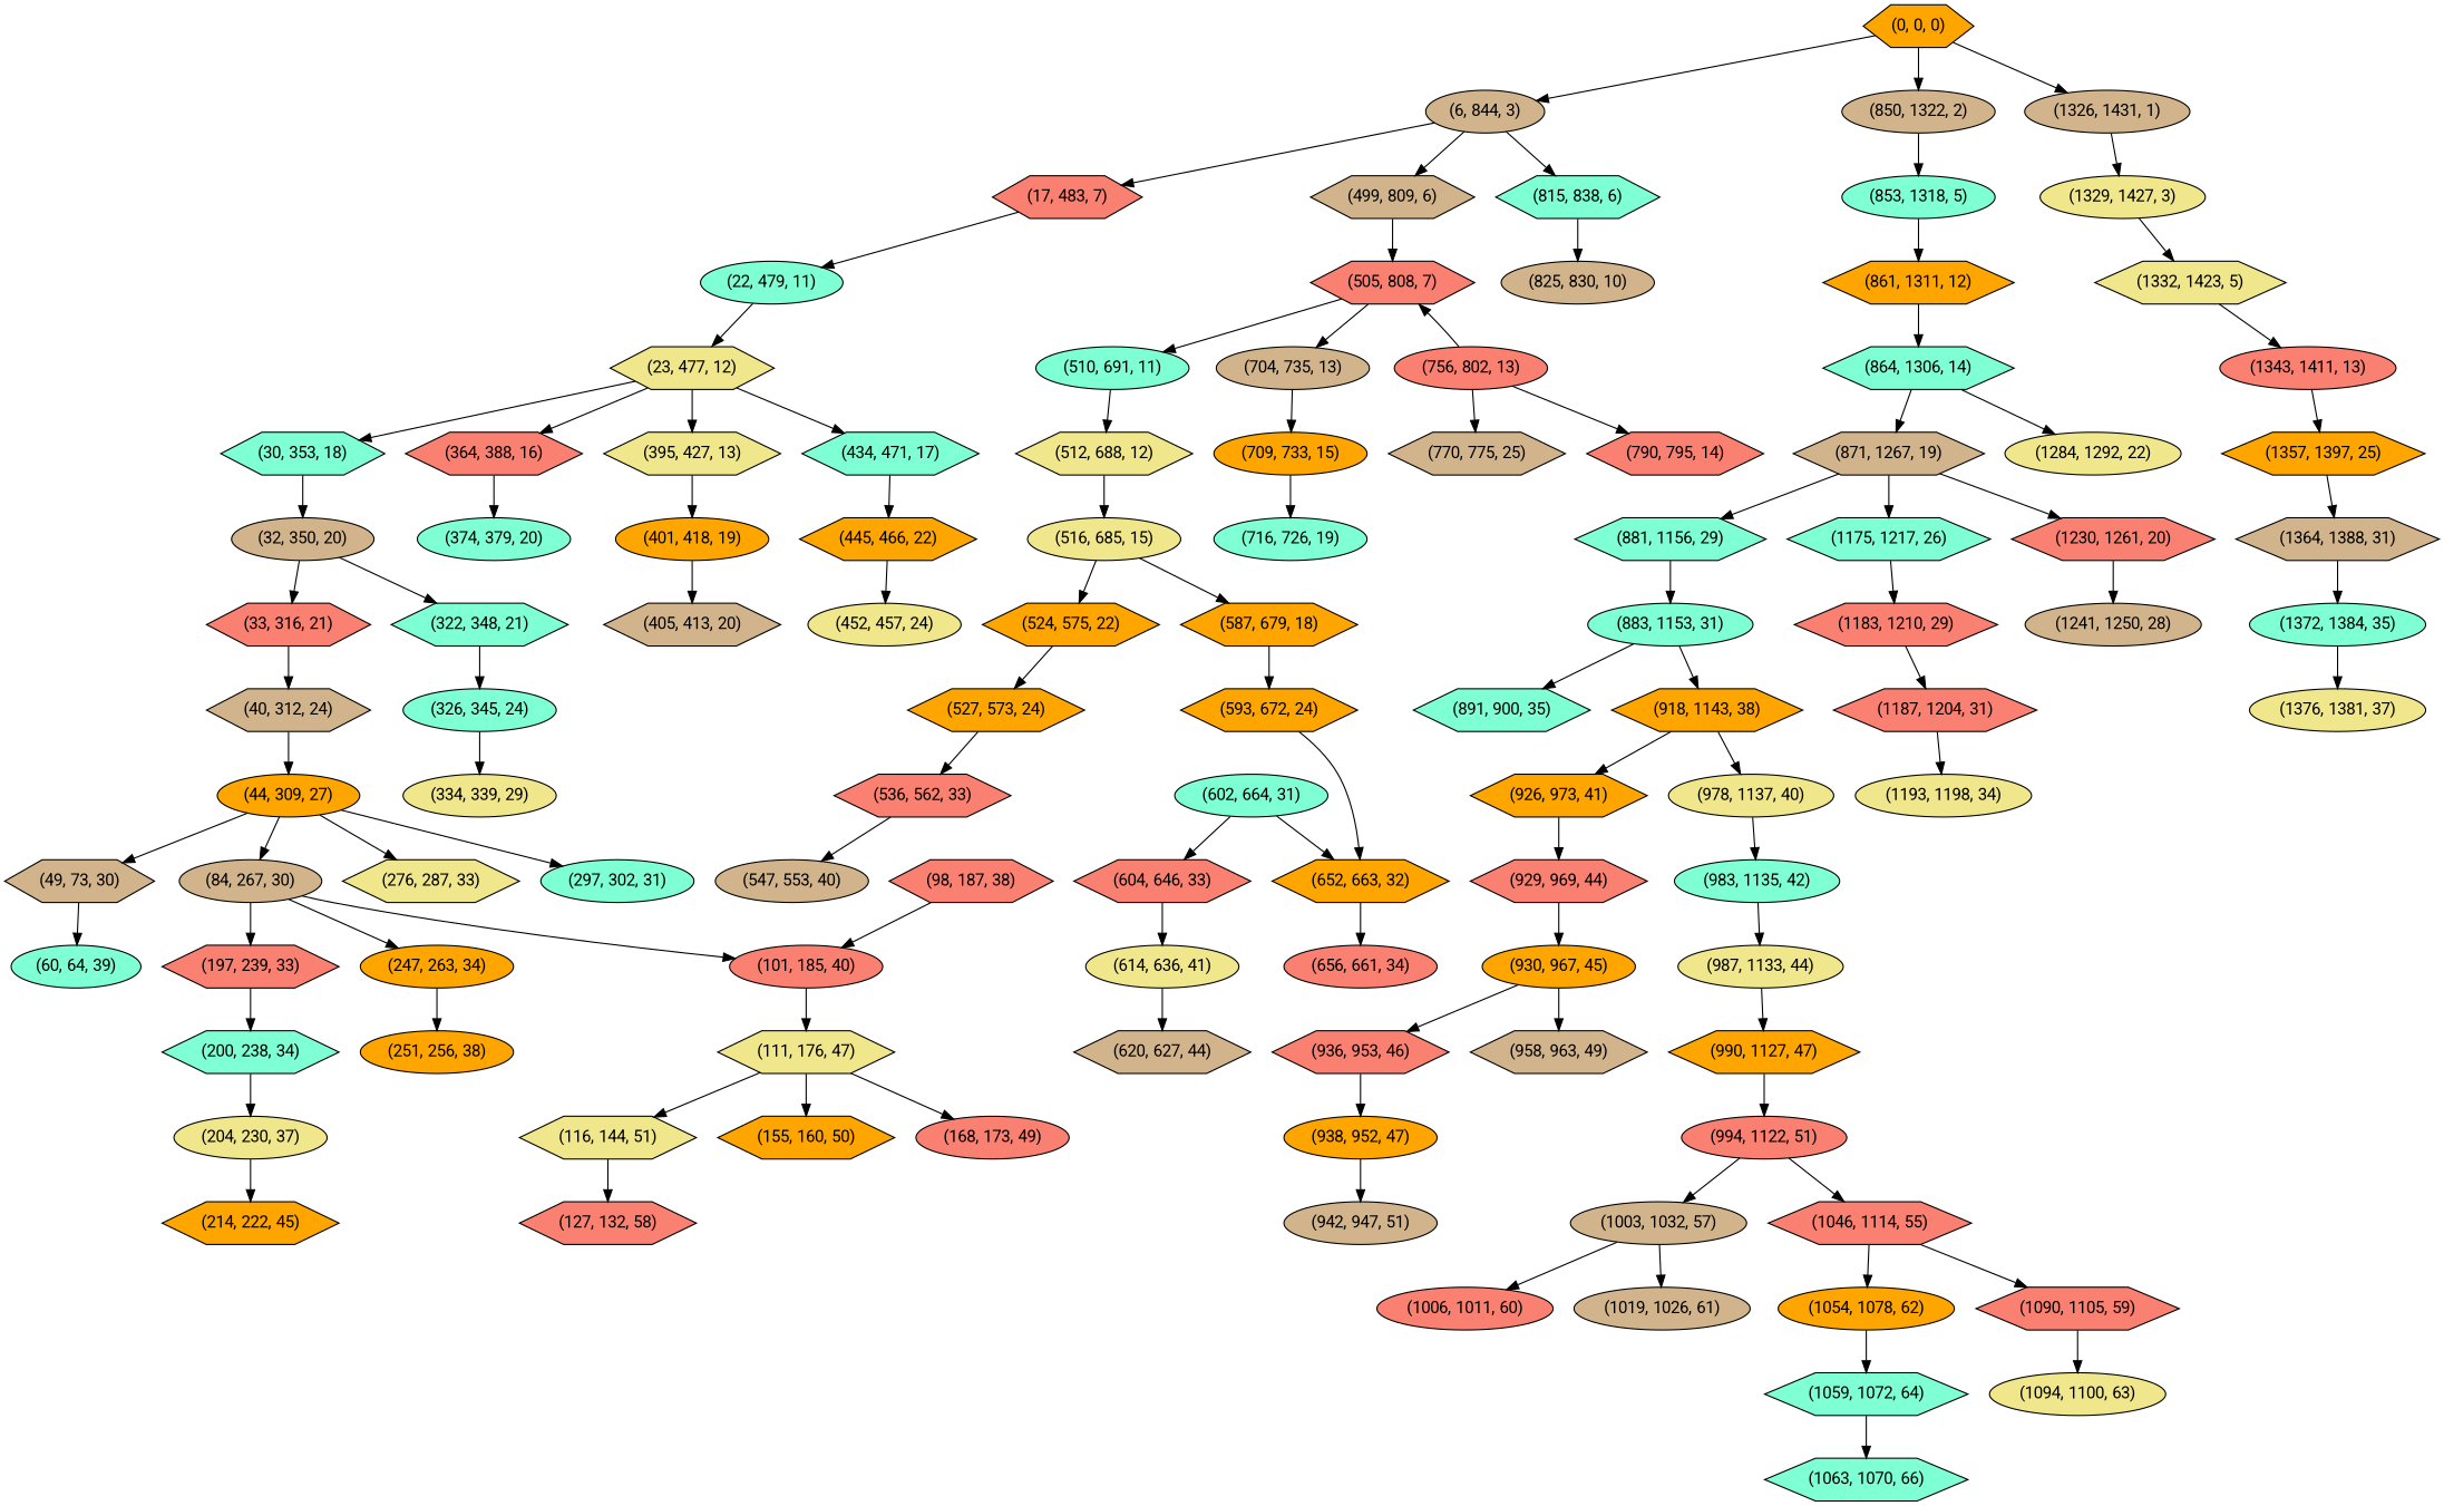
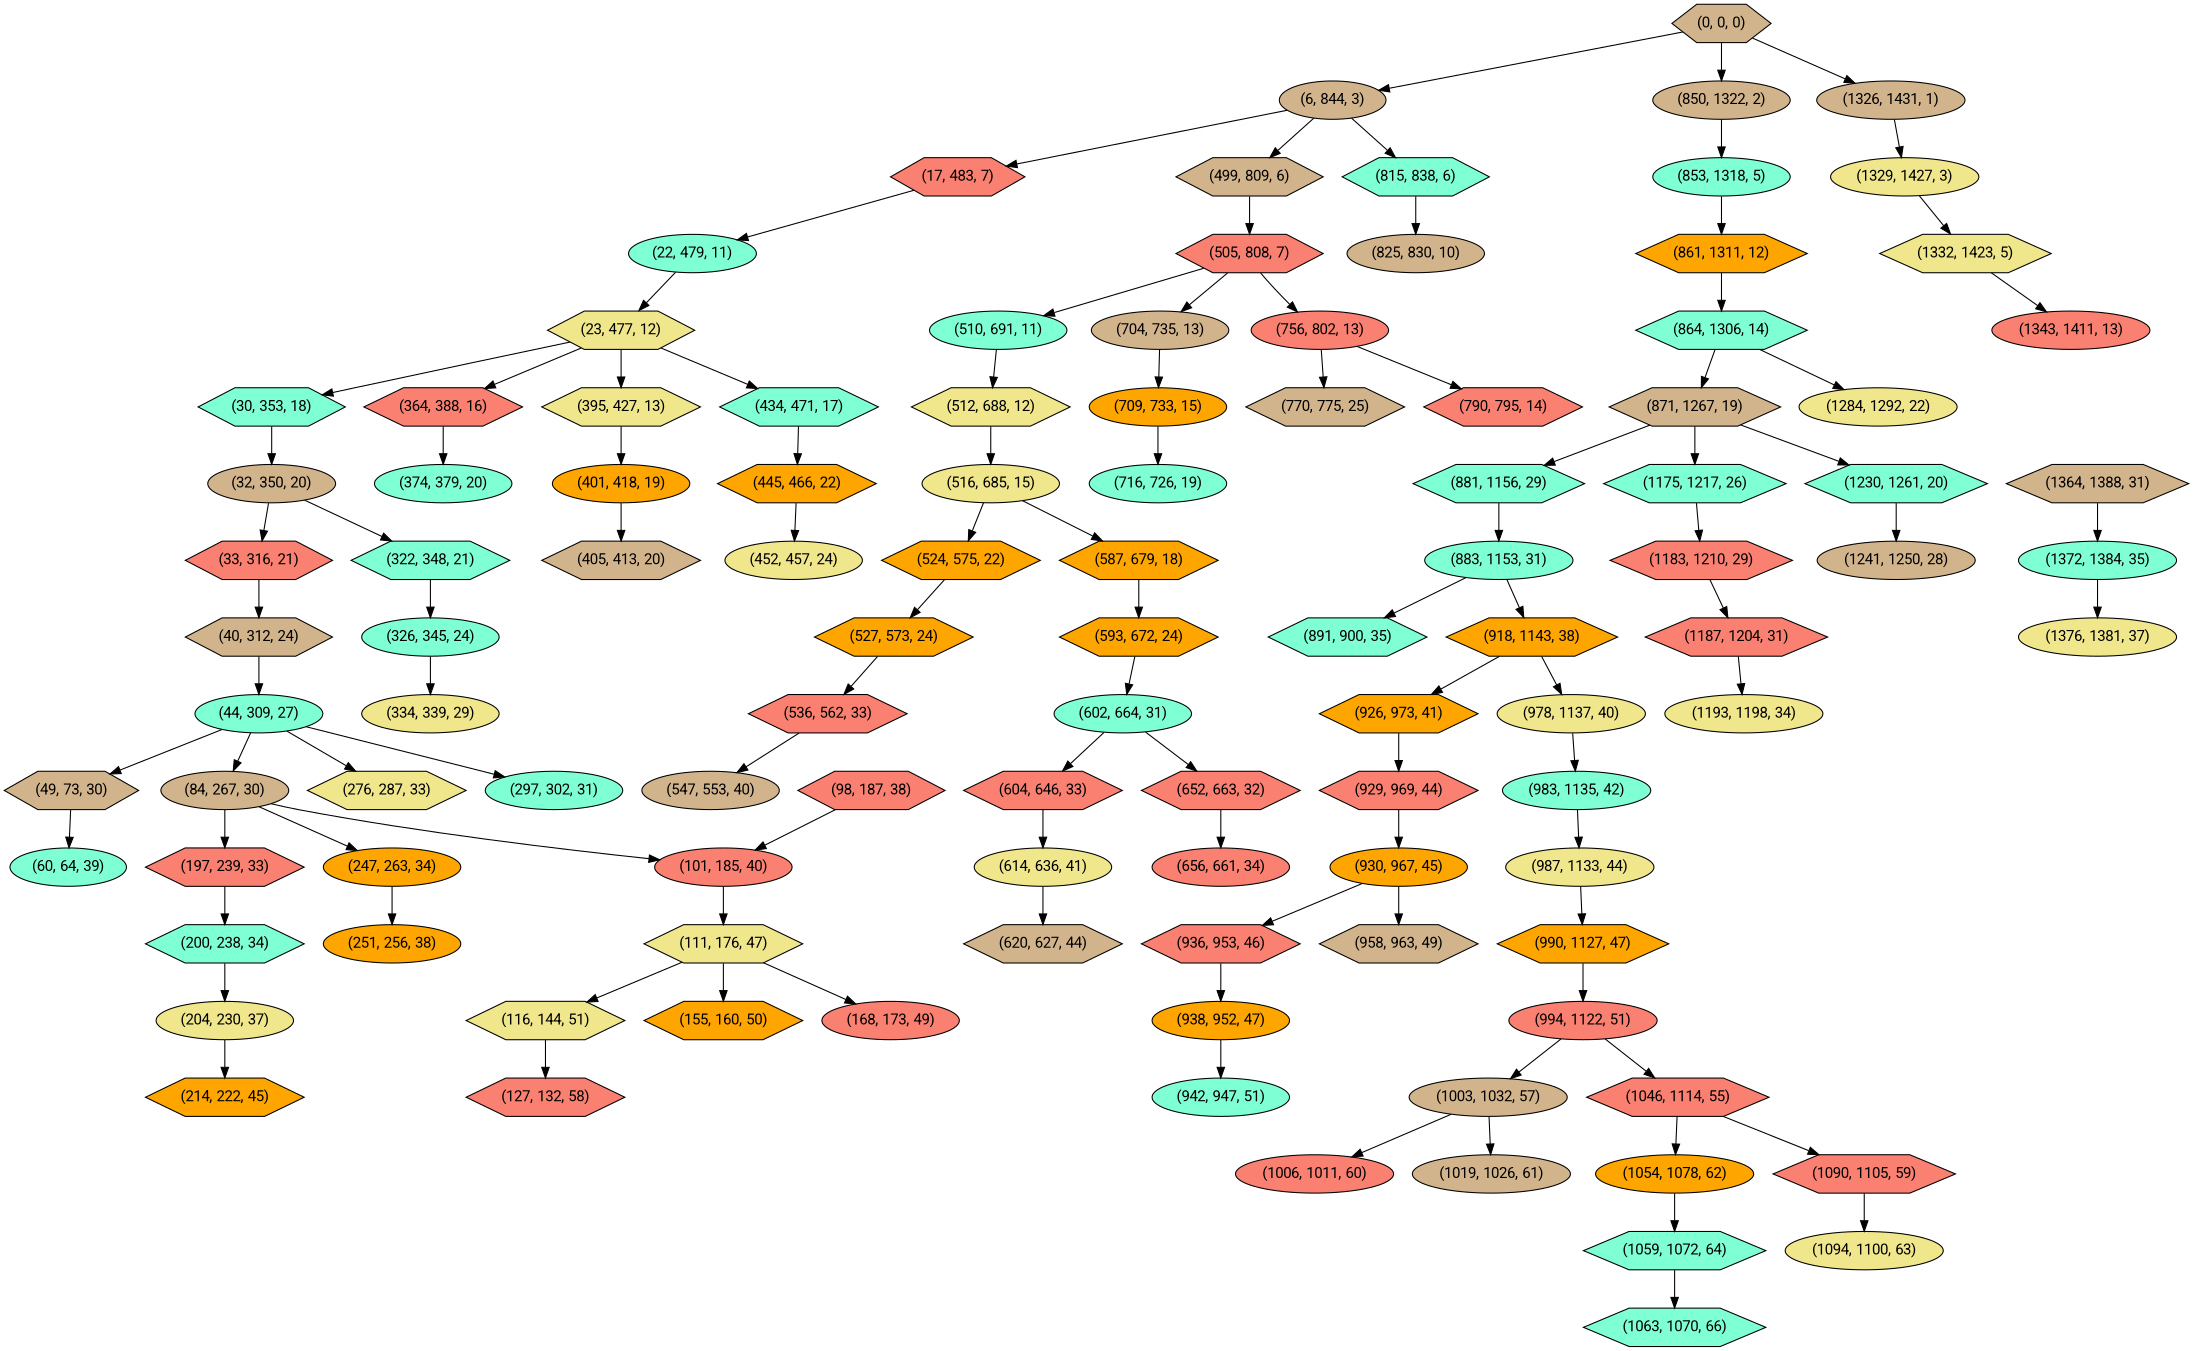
  digraph {
    fontname=Roboto
    node [fillcolor=salmon fontname=Roboto shape=hexagon style=filled]
    edge [fontname=Roboto]
-   "(0, 0, 0)" [fillcolor=orange]
+   "(0, 0, 0)" [fillcolor=tan]
    "(6, 844, 3)" [fillcolor=tan shape=ellipse]
    "(850, 1322, 2)" [fillcolor=tan shape=ellipse]
    "(1326, 1431, 1)" [fillcolor=tan shape=ellipse]
    "(17, 483, 7)"
    "(499, 809, 6)" [fillcolor=tan]
    "(815, 838, 6)" [fillcolor=aquamarine]
    "(853, 1318, 5)" [fillcolor=aquamarine shape=ellipse]
    "(1329, 1427, 3)" [fillcolor=khaki shape=ellipse]
    "(22, 479, 11)" [fillcolor=aquamarine shape=ellipse]
    "(505, 808, 7)"
    "(825, 830, 10)" [fillcolor=tan shape=ellipse]
    "(23, 477, 12)" [fillcolor=khaki]
    "(30, 353, 18)" [fillcolor=aquamarine]
    "(364, 388, 16)"
    "(395, 427, 13)" [fillcolor=khaki]
    "(434, 471, 17)" [fillcolor=aquamarine]
    "(32, 350, 20)" [fillcolor=tan shape=ellipse]
    "(374, 379, 20)" [fillcolor=aquamarine shape=ellipse]
    "(401, 418, 19)" [fillcolor=orange shape=ellipse]
    "(445, 466, 22)" [fillcolor=orange]
    "(33, 316, 21)"
    "(322, 348, 21)" [fillcolor=aquamarine]
    "(40, 312, 24)" [fillcolor=tan]
    "(326, 345, 24)" [fillcolor=aquamarine shape=ellipse]
-   "(44, 309, 27)" [fillcolor=orange shape=ellipse]
+   "(44, 309, 27)" [fillcolor=aquamarine shape=ellipse]
    "(49, 73, 30)" [fillcolor=tan]
    "(84, 267, 30)" [fillcolor=tan shape=ellipse]
    "(276, 287, 33)" [fillcolor=khaki]
    "(297, 302, 31)" [fillcolor=aquamarine shape=ellipse]
    "(60, 64, 39)" [fillcolor=aquamarine shape=ellipse]
    "(197, 239, 33)"
    "(247, 263, 34)" [fillcolor=orange shape=ellipse]
    "(101, 185, 40)" [shape=ellipse]
    "(98, 187, 38)"
    "(200, 238, 34)" [fillcolor=aquamarine]
    "(251, 256, 38)" [fillcolor=orange shape=ellipse]
    "(111, 176, 47)" [fillcolor=khaki]
    "(116, 144, 51)" [fillcolor=khaki]
    "(155, 160, 50)" [fillcolor=orange]
    "(168, 173, 49)" [shape=ellipse]
    "(127, 132, 58)"
    "(204, 230, 37)" [fillcolor=khaki shape=ellipse]
    "(214, 222, 45)" [fillcolor=orange]
    "(334, 339, 29)" [fillcolor=khaki shape=ellipse]
    "(405, 413, 20)" [fillcolor=tan]
    "(452, 457, 24)" [fillcolor=khaki shape=ellipse]
    "(510, 691, 11)" [fillcolor=aquamarine shape=ellipse]
    "(704, 735, 13)" [fillcolor=tan shape=ellipse]
    "(756, 802, 13)" [shape=ellipse]
    "(512, 688, 12)" [fillcolor=khaki]
    "(709, 733, 15)" [fillcolor=orange shape=ellipse]
    "(770, 775, 25)" [fillcolor=tan]
    "(790, 795, 14)"
    "(516, 685, 15)" [fillcolor=khaki shape=ellipse]
    "(524, 575, 22)" [fillcolor=orange]
    "(587, 679, 18)" [fillcolor=orange]
    "(527, 573, 24)" [fillcolor=orange]
    "(593, 672, 24)" [fillcolor=orange]
    "(536, 562, 33)"
    "(547, 553, 40)" [fillcolor=tan shape=ellipse]
    "(602, 664, 31)" [fillcolor=aquamarine shape=ellipse]
    "(604, 646, 33)"
-   "(652, 663, 32)" [fillcolor=orange]
+   "(652, 663, 32)"
    "(614, 636, 41)" [fillcolor=khaki shape=ellipse]
    "(656, 661, 34)" [shape=ellipse]
    "(620, 627, 44)" [fillcolor=tan]
    "(716, 726, 19)" [fillcolor=aquamarine shape=ellipse]
    "(861, 1311, 12)" [fillcolor=orange]
    "(864, 1306, 14)" [fillcolor=aquamarine]
    "(871, 1267, 19)" [fillcolor=tan]
    "(1284, 1292, 22)" [fillcolor=khaki shape=ellipse]
    "(881, 1156, 29)" [fillcolor=aquamarine]
    "(1175, 1217, 26)" [fillcolor=aquamarine]
-   "(1230, 1261, 20)"
+   "(1230, 1261, 20)" [fillcolor=aquamarine]
    "(883, 1153, 31)" [fillcolor=aquamarine shape=ellipse]
    "(1183, 1210, 29)"
    "(1241, 1250, 28)" [fillcolor=tan shape=ellipse]
    "(891, 900, 35)" [fillcolor=aquamarine]
    "(918, 1143, 38)" [fillcolor=orange]
    "(926, 973, 41)" [fillcolor=orange]
    "(978, 1137, 40)" [fillcolor=khaki shape=ellipse]
    "(929, 969, 44)"
    "(983, 1135, 42)" [fillcolor=aquamarine shape=ellipse]
    "(930, 967, 45)" [fillcolor=orange shape=ellipse]
    "(936, 953, 46)"
    "(958, 963, 49)" [fillcolor=tan]
    "(938, 952, 47)" [fillcolor=orange shape=ellipse]
-   "(942, 947, 51)" [fillcolor=tan shape=ellipse]
+   "(942, 947, 51)" [fillcolor=aquamarine shape=ellipse]
    "(987, 1133, 44)" [fillcolor=khaki shape=ellipse]
    "(990, 1127, 47)" [fillcolor=orange]
    "(994, 1122, 51)" [shape=ellipse]
    "(1003, 1032, 57)" [fillcolor=tan shape=ellipse]
    "(1046, 1114, 55)"
    "(1006, 1011, 60)" [shape=ellipse]
    "(1019, 1026, 61)" [fillcolor=tan shape=ellipse]
    "(1054, 1078, 62)" [fillcolor=orange shape=ellipse]
    "(1090, 1105, 59)"
    "(1059, 1072, 64)" [fillcolor=aquamarine]
    "(1094, 1100, 63)" [fillcolor=khaki shape=ellipse]
    "(1063, 1070, 66)" [fillcolor=aquamarine]
    "(1187, 1204, 31)"
    "(1193, 1198, 34)" [fillcolor=khaki shape=ellipse]
    "(1332, 1423, 5)" [fillcolor=khaki]
    "(1343, 1411, 13)" [shape=ellipse]
-   "(1357, 1397, 25)" [fillcolor=orange]
    n107 [fillcolor=tan label="(1364, 1388, 31)"]
    "(1372, 1384, 35)" [fillcolor=aquamarine shape=ellipse]
    "(1376, 1381, 37)" [fillcolor=khaki shape=ellipse]
    "(0, 0, 0)" -> "(6, 844, 3)"
    "(0, 0, 0)" -> "(850, 1322, 2)"
    "(0, 0, 0)" -> "(1326, 1431, 1)"
    "(6, 844, 3)" -> "(17, 483, 7)"
    "(6, 844, 3)" -> "(499, 809, 6)"
    "(6, 844, 3)" -> "(815, 838, 6)"
    "(850, 1322, 2)" -> "(853, 1318, 5)"
    "(1326, 1431, 1)" -> "(1329, 1427, 3)"
    "(17, 483, 7)" -> "(22, 479, 11)"
    "(499, 809, 6)" -> "(505, 808, 7)"
    "(815, 838, 6)" -> "(825, 830, 10)"
    "(853, 1318, 5)" -> "(861, 1311, 12)"
    "(1329, 1427, 3)" -> "(1332, 1423, 5)"
    "(22, 479, 11)" -> "(23, 477, 12)"
    "(505, 808, 7)" -> "(510, 691, 11)"
    "(505, 808, 7)" -> "(704, 735, 13)"
-   "(756, 802, 13)" -> "(505, 808, 7)"
+   "(505, 808, 7)" -> "(756, 802, 13)"
    "(23, 477, 12)" -> "(30, 353, 18)"
    "(23, 477, 12)" -> "(364, 388, 16)"
    "(23, 477, 12)" -> "(395, 427, 13)"
    "(23, 477, 12)" -> "(434, 471, 17)"
    "(30, 353, 18)" -> "(32, 350, 20)"
    "(364, 388, 16)" -> "(374, 379, 20)"
    "(395, 427, 13)" -> "(401, 418, 19)"
    "(434, 471, 17)" -> "(445, 466, 22)"
    "(32, 350, 20)" -> "(33, 316, 21)"
    "(32, 350, 20)" -> "(322, 348, 21)"
    "(401, 418, 19)" -> "(405, 413, 20)"
    "(445, 466, 22)" -> "(452, 457, 24)"
    "(33, 316, 21)" -> "(40, 312, 24)"
    "(322, 348, 21)" -> "(326, 345, 24)"
    "(40, 312, 24)" -> "(44, 309, 27)"
    "(326, 345, 24)" -> "(334, 339, 29)"
    "(44, 309, 27)" -> "(49, 73, 30)"
    "(44, 309, 27)" -> "(84, 267, 30)"
    "(44, 309, 27)" -> "(276, 287, 33)"
    "(44, 309, 27)" -> "(297, 302, 31)"
    "(49, 73, 30)" -> "(60, 64, 39)"
    "(84, 267, 30)" -> "(197, 239, 33)"
    "(84, 267, 30)" -> "(247, 263, 34)"
    "(84, 267, 30)" -> "(101, 185, 40)"
    "(197, 239, 33)" -> "(200, 238, 34)"
    "(247, 263, 34)" -> "(251, 256, 38)"
    "(101, 185, 40)" -> "(111, 176, 47)"
    "(98, 187, 38)" -> "(101, 185, 40)"
    "(200, 238, 34)" -> "(204, 230, 37)"
    "(111, 176, 47)" -> "(116, 144, 51)"
    "(111, 176, 47)" -> "(155, 160, 50)"
    "(111, 176, 47)" -> "(168, 173, 49)"
    "(116, 144, 51)" -> "(127, 132, 58)"
    "(204, 230, 37)" -> "(214, 222, 45)"
    "(510, 691, 11)" -> "(512, 688, 12)"
    "(704, 735, 13)" -> "(709, 733, 15)"
    "(756, 802, 13)" -> "(770, 775, 25)"
    "(756, 802, 13)" -> "(790, 795, 14)"
    "(512, 688, 12)" -> "(516, 685, 15)"
    "(709, 733, 15)" -> "(716, 726, 19)"
    "(516, 685, 15)" -> "(524, 575, 22)"
    "(516, 685, 15)" -> "(587, 679, 18)"
    "(524, 575, 22)" -> "(527, 573, 24)"
    "(587, 679, 18)" -> "(593, 672, 24)"
    "(527, 573, 24)" -> "(536, 562, 33)"
-   "(593, 672, 24)" -> "(652, 663, 32)"
+   "(593, 672, 24)" -> "(602, 664, 31)"
    "(536, 562, 33)" -> "(547, 553, 40)"
    "(602, 664, 31)" -> "(604, 646, 33)"
    "(602, 664, 31)" -> "(652, 663, 32)"
    "(604, 646, 33)" -> "(614, 636, 41)"
    "(652, 663, 32)" -> "(656, 661, 34)"
    "(614, 636, 41)" -> "(620, 627, 44)"
    "(861, 1311, 12)" -> "(864, 1306, 14)"
    "(864, 1306, 14)" -> "(871, 1267, 19)"
    "(864, 1306, 14)" -> "(1284, 1292, 22)"
    "(871, 1267, 19)" -> "(881, 1156, 29)"
    "(871, 1267, 19)" -> "(1175, 1217, 26)"
    "(871, 1267, 19)" -> "(1230, 1261, 20)"
    "(881, 1156, 29)" -> "(883, 1153, 31)"
    "(1175, 1217, 26)" -> "(1183, 1210, 29)"
    "(1230, 1261, 20)" -> "(1241, 1250, 28)"
    "(883, 1153, 31)" -> "(891, 900, 35)"
    "(883, 1153, 31)" -> "(918, 1143, 38)"
    "(1183, 1210, 29)" -> "(1187, 1204, 31)"
    "(918, 1143, 38)" -> "(926, 973, 41)"
    "(918, 1143, 38)" -> "(978, 1137, 40)"
    "(926, 973, 41)" -> "(929, 969, 44)"
    "(978, 1137, 40)" -> "(983, 1135, 42)"
    "(929, 969, 44)" -> "(930, 967, 45)"
    "(983, 1135, 42)" -> "(987, 1133, 44)"
    "(930, 967, 45)" -> "(936, 953, 46)"
    "(930, 967, 45)" -> "(958, 963, 49)"
    "(936, 953, 46)" -> "(938, 952, 47)"
    "(938, 952, 47)" -> "(942, 947, 51)"
    "(987, 1133, 44)" -> "(990, 1127, 47)"
    "(990, 1127, 47)" -> "(994, 1122, 51)"
    "(994, 1122, 51)" -> "(1003, 1032, 57)"
    "(994, 1122, 51)" -> "(1046, 1114, 55)"
    "(1003, 1032, 57)" -> "(1006, 1011, 60)"
    "(1003, 1032, 57)" -> "(1019, 1026, 61)"
    "(1046, 1114, 55)" -> "(1054, 1078, 62)"
    "(1046, 1114, 55)" -> "(1090, 1105, 59)"
    "(1054, 1078, 62)" -> "(1059, 1072, 64)"
    "(1090, 1105, 59)" -> "(1094, 1100, 63)"
    "(1059, 1072, 64)" -> "(1063, 1070, 66)"
    "(1187, 1204, 31)" -> "(1193, 1198, 34)"
    "(1332, 1423, 5)" -> "(1343, 1411, 13)"
-   "(1343, 1411, 13)" -> "(1357, 1397, 25)"
-   "(1357, 1397, 25)" -> n107
    n107 -> "(1372, 1384, 35)"
    "(1372, 1384, 35)" -> "(1376, 1381, 37)"
  }
